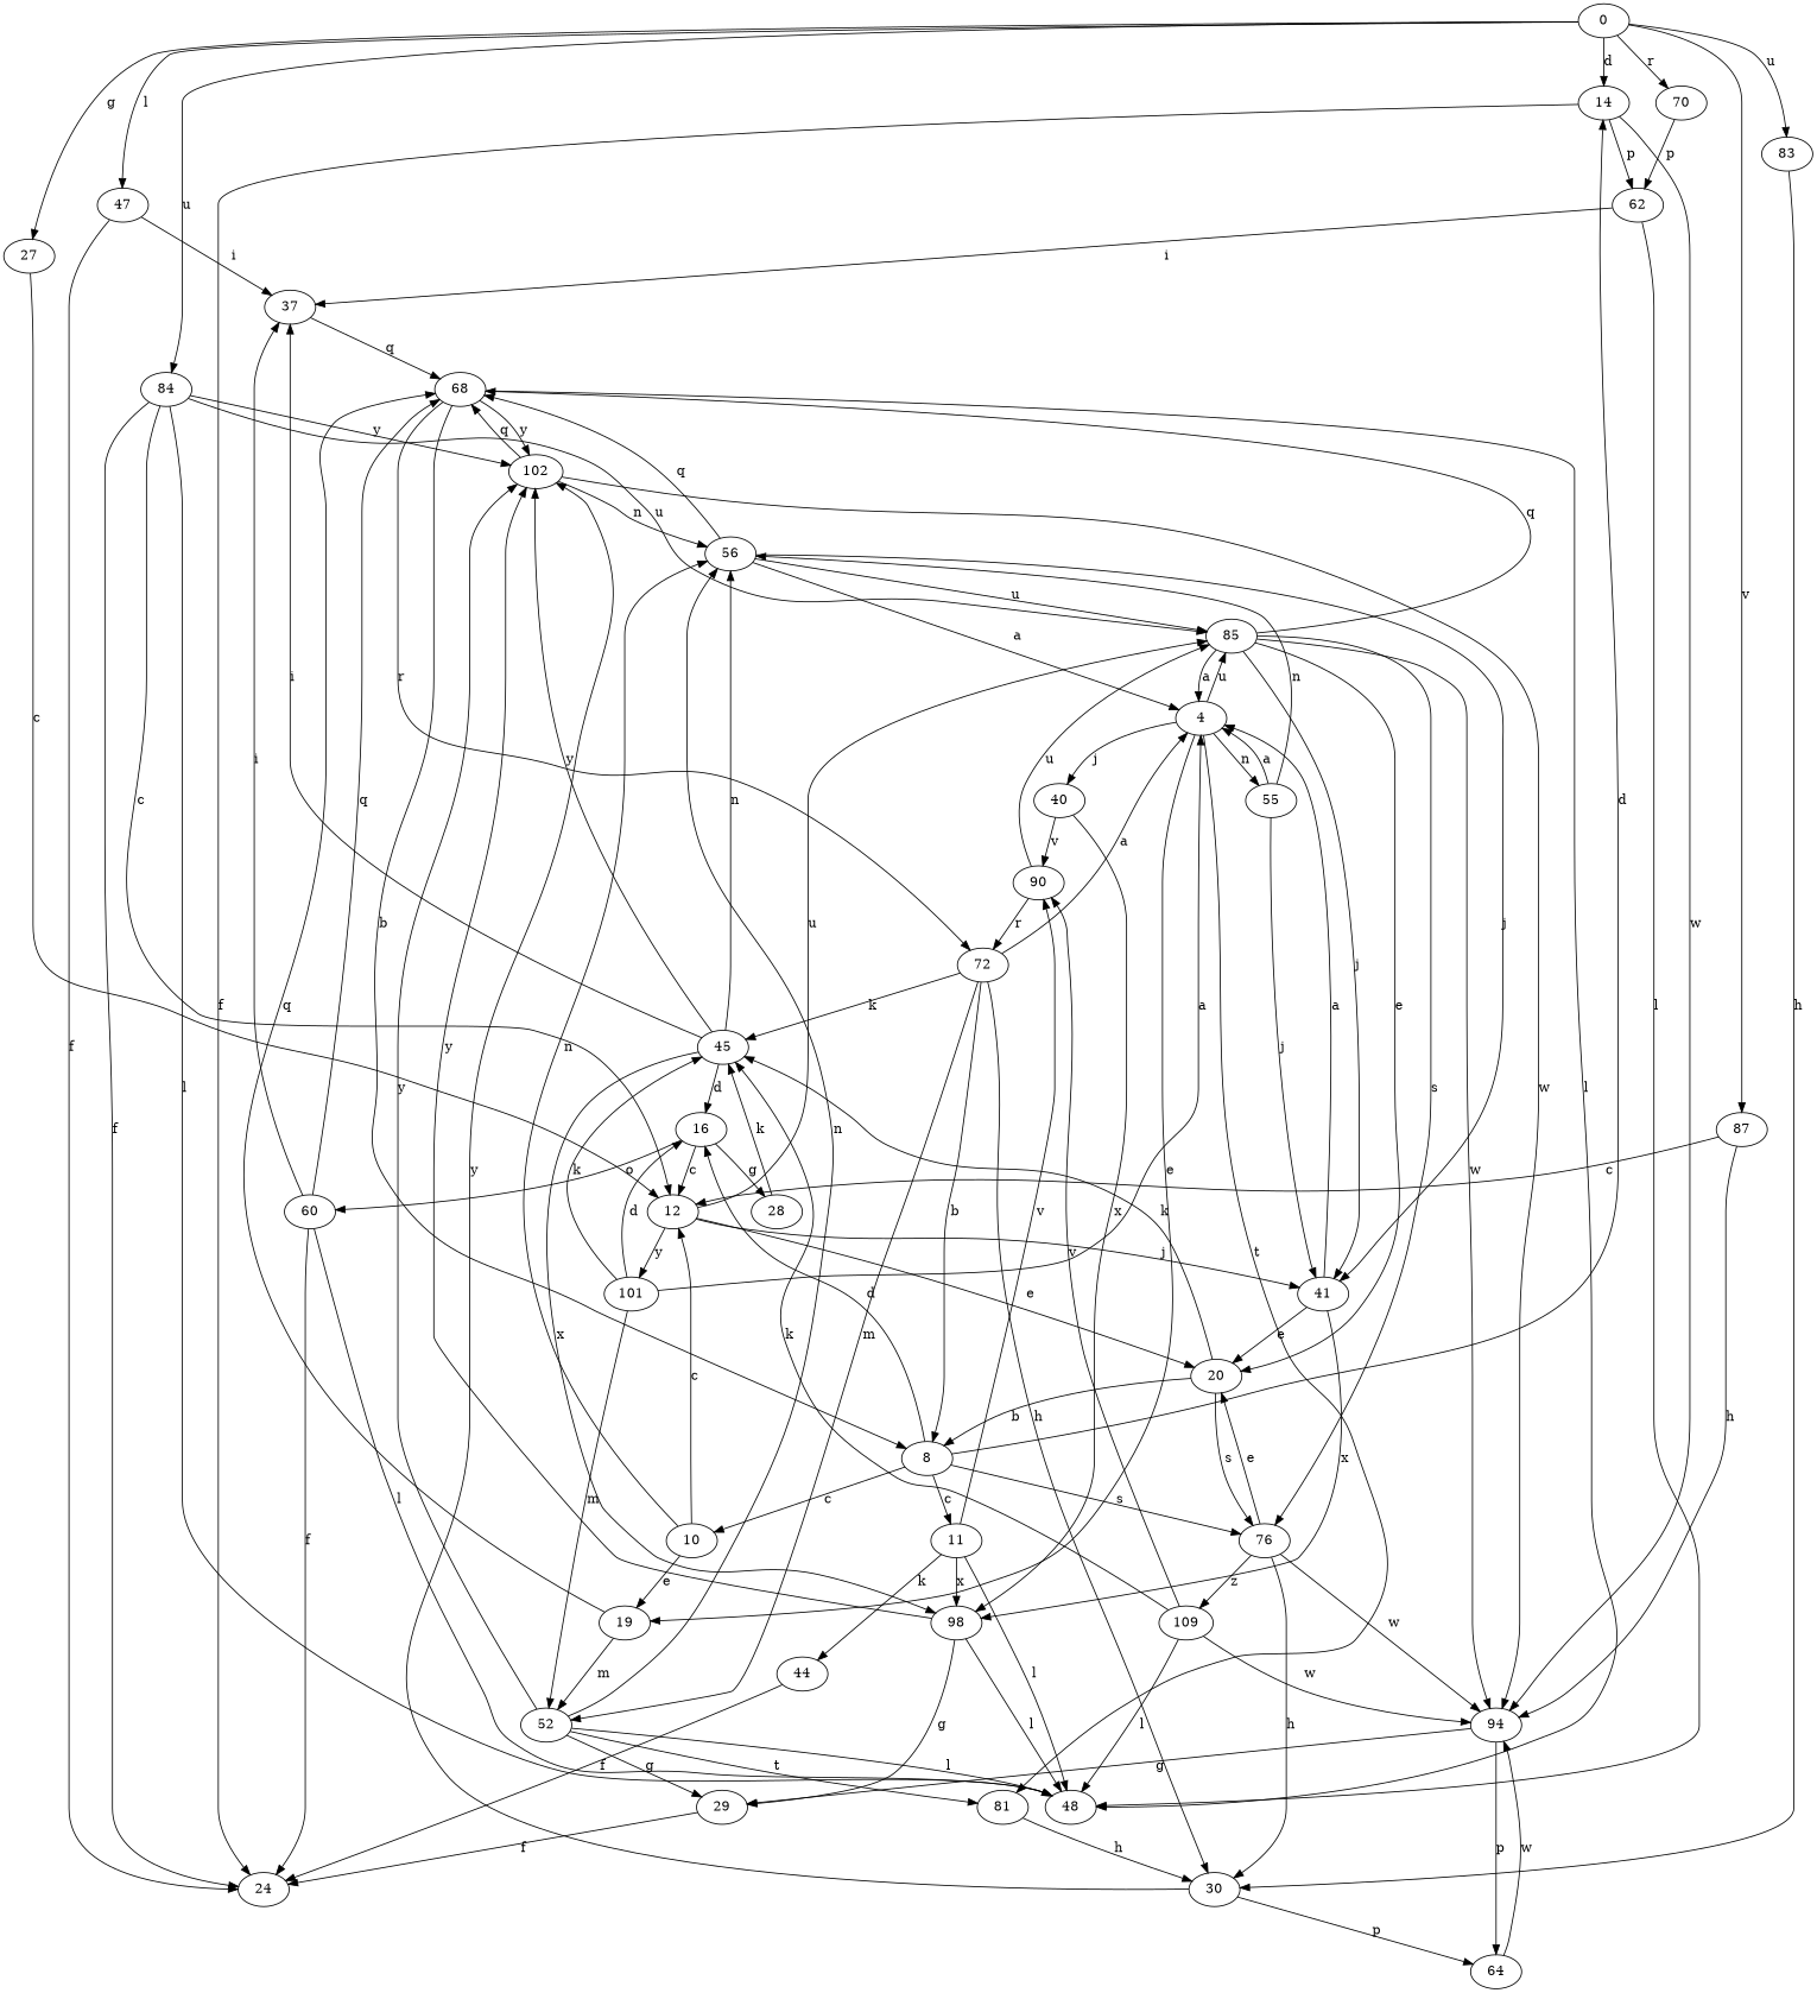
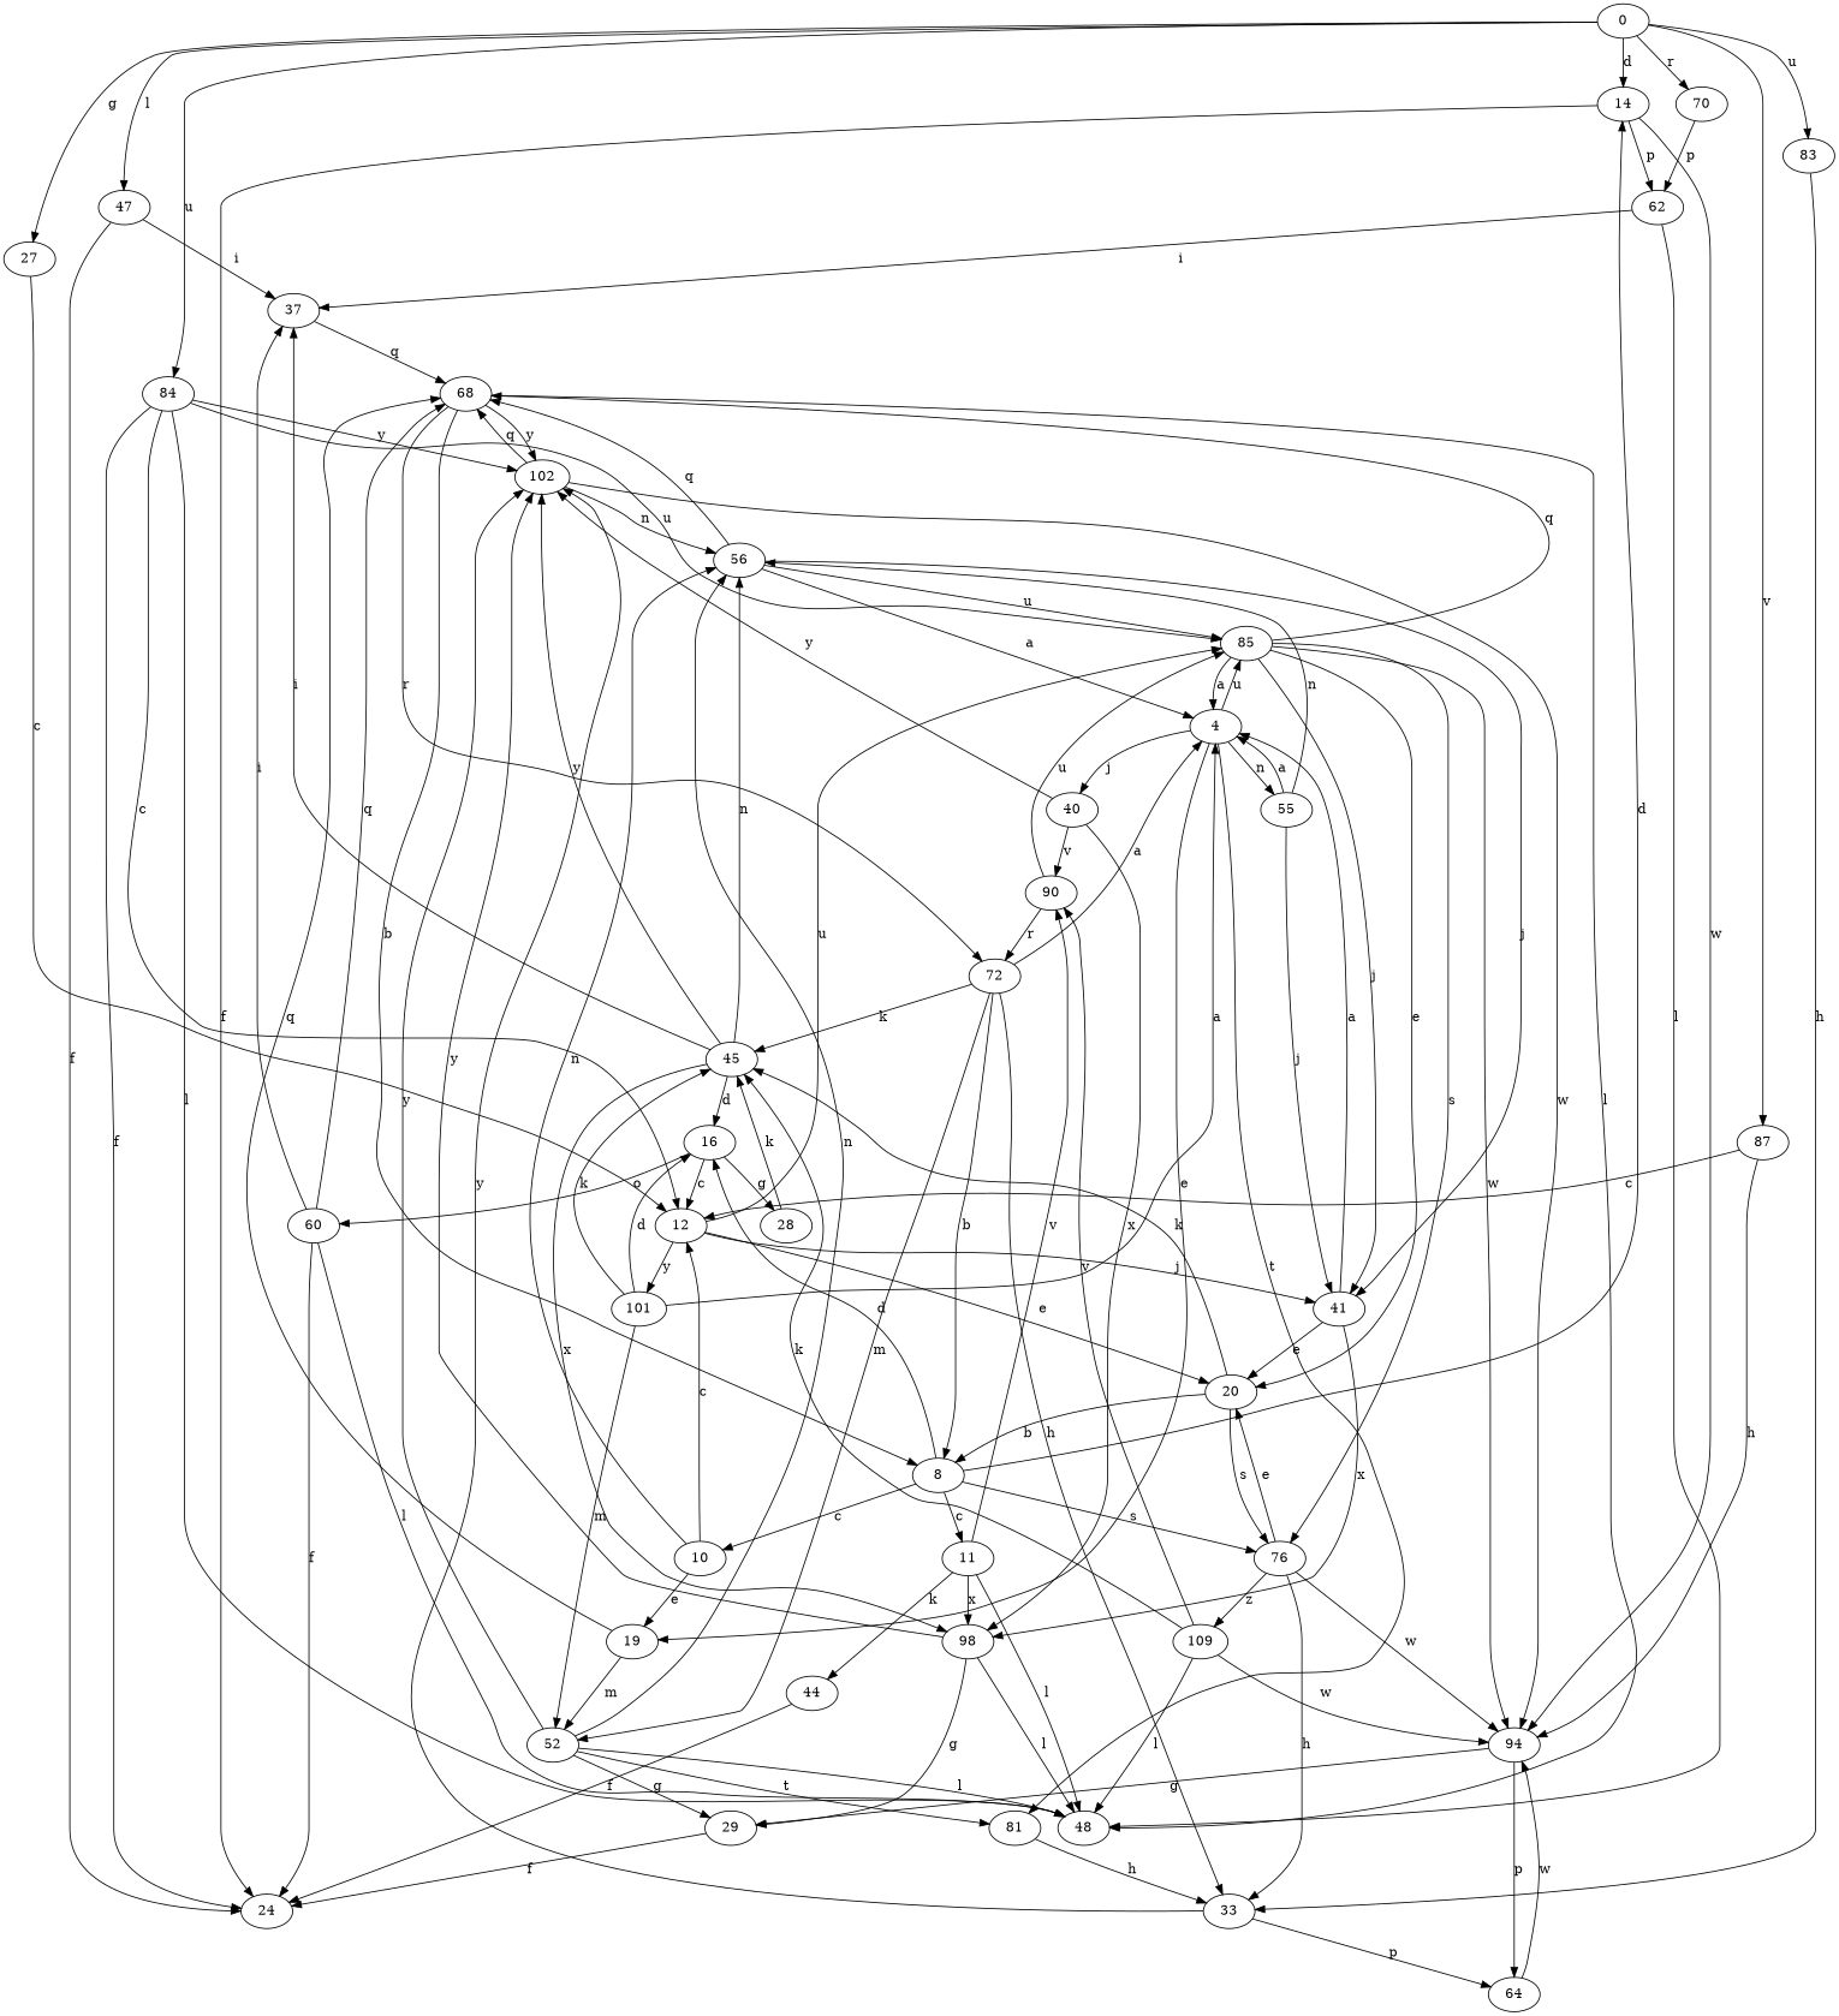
  strict digraph {
    0
    14
    27
    47
    70
    83
    84
    87
    62
    24
    94
    12
    37
    48
-   33 [label=30]
+   33
    85
    102
    4
    19
    40
    55
    81
    52
    68
    90
    98
    56
    41
    76
    20
    8
    10
    11
    16
    44
    28
    60
    109
    101
    72
    29
    45
    64
    0 -> 14 [label=d]
    0 -> 27 [label=g]
    0 -> 47 [label=l]
    0 -> 70 [label=r]
    0 -> 83 [label=u]
    0 -> 84 [label=u]
    0 -> 87 [label=v]
    14 -> 62 [label=p]
    14 -> 24 [label=f]
    14 -> 94 [label=w]
    27 -> 12 [label=c]
    47 -> 24 [label=f]
    47 -> 37 [label=i]
    70 -> 62 [label=p]
    83 -> 33 [label=h]
    84 -> 24 [label=f]
    84 -> 12 [label=c]
    84 -> 48 [label=l]
    84 -> 85 [label=u]
    84 -> 102 [label=y]
    87 -> 94 [label=h]
    87 -> 12 [label=c]
    62 -> 37 [label=i]
    62 -> 48 [label=l]
    94 -> 29 [label=g]
    94 -> 64 [label=p]
    12 -> 85 [label=u]
    12 -> 41 [label=j]
    12 -> 20 [label=e]
    12 -> 101 [label=y]
    37 -> 68 [label=q]
    33 -> 102 [label=y]
    33 -> 64 [label=p]
    85 -> 94 [label=w]
    85 -> 4 [label=a]
    85 -> 68 [label=q]
    85 -> 41 [label=j]
    85 -> 76 [label=s]
    85 -> 20 [label=e]
    102 -> 94 [label=w]
    102 -> 68 [label=q]
    102 -> 56 [label=n]
    4 -> 85 [label=u]
    4 -> 19 [label=e]
    4 -> 40 [label=j]
    4 -> 55 [label=n]
    4 -> 81 [label=t]
    19 -> 52 [label=m]
    19 -> 68 [label=q]
+   40 -> 102 [label=y]
    40 -> 90 [label=v]
    40 -> 98 [label=x]
    55 -> 4 [label=a]
    55 -> 56 [label=n]
    55 -> 41 [label=j]
    81 -> 33 [label=h]
    52 -> 48 [label=l]
    52 -> 102 [label=y]
    52 -> 81 [label=t]
    52 -> 56 [label=n]
    52 -> 29 [label=g]
    68 -> 48 [label=l]
    68 -> 102 [label=y]
    68 -> 8 [label=b]
    68 -> 72 [label=r]
    90 -> 85 [label=u]
    90 -> 72 [label=r]
    98 -> 48 [label=l]
    98 -> 102 [label=y]
    98 -> 29 [label=g]
    56 -> 85 [label=u]
    56 -> 4 [label=a]
    56 -> 68 [label=q]
    56 -> 41 [label=j]
    41 -> 4 [label=a]
    41 -> 98 [label=x]
    41 -> 20 [label=e]
    76 -> 94 [label=w]
    76 -> 33 [label=h]
    76 -> 20 [label=e]
    76 -> 109 [label=z]
    20 -> 76 [label=s]
    20 -> 8 [label=b]
    20 -> 45 [label=k]
    8 -> 14 [label=d]
    8 -> 76 [label=s]
    8 -> 10 [label=c]
    8 -> 11 [label=c]
    8 -> 16 [label=d]
    10 -> 12 [label=c]
    10 -> 19 [label=e]
    10 -> 56 [label=n]
    11 -> 48 [label=l]
    11 -> 90 [label=v]
    11 -> 98 [label=x]
    11 -> 44 [label=k]
    16 -> 12 [label=c]
    16 -> 28 [label=g]
    16 -> 60 [label=o]
    44 -> 24 [label=f]
    28 -> 45 [label=k]
    60 -> 24 [label=f]
    60 -> 37 [label=i]
    60 -> 48 [label=l]
    60 -> 68 [label=q]
    109 -> 94 [label=w]
    109 -> 48 [label=l]
    109 -> 90 [label=v]
    109 -> 45 [label=k]
    101 -> 4 [label=a]
    101 -> 52 [label=m]
    101 -> 16 [label=d]
    101 -> 45 [label=k]
    72 -> 33 [label=h]
    72 -> 4 [label=a]
    72 -> 52 [label=m]
    72 -> 8 [label=b]
    72 -> 45 [label=k]
    29 -> 24 [label=f]
    45 -> 37 [label=i]
    45 -> 102 [label=y]
    45 -> 98 [label=x]
    45 -> 56 [label=n]
    45 -> 16 [label=d]
    64 -> 94 [label=w]
  }
